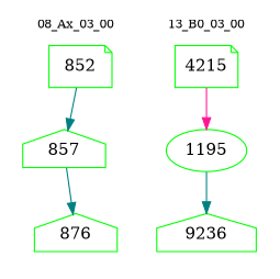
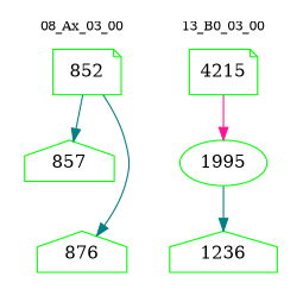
  digraph {
    node [color=green shape=house]
    edge [color=teal]
    n1 [label=857]
    n2 [label=852 shape=note]
    n3 [label=876]
    n4 [label=4215 shape=note]
-   n5 [label=1195 shape=ellipse]
-   n6 [label=9236]
+   n5 [label=1995 shape=ellipse]
+   n6 [label=1236]
    subgraph cluster_1 {
      color=white
      fontsize=10
      label="08_Ax_03_00"
      n1
      n2
      n3
    }
    subgraph cluster_2 {
      color=white
      fontsize=10
      label="13_B0_03_00"
      n4
      n5
      n6
    }
    n2 -> n1
-   n1 -> n3
+   n2 -> n3
    n4 -> n5 [color=deeppink]
    n5 -> n6
  }
